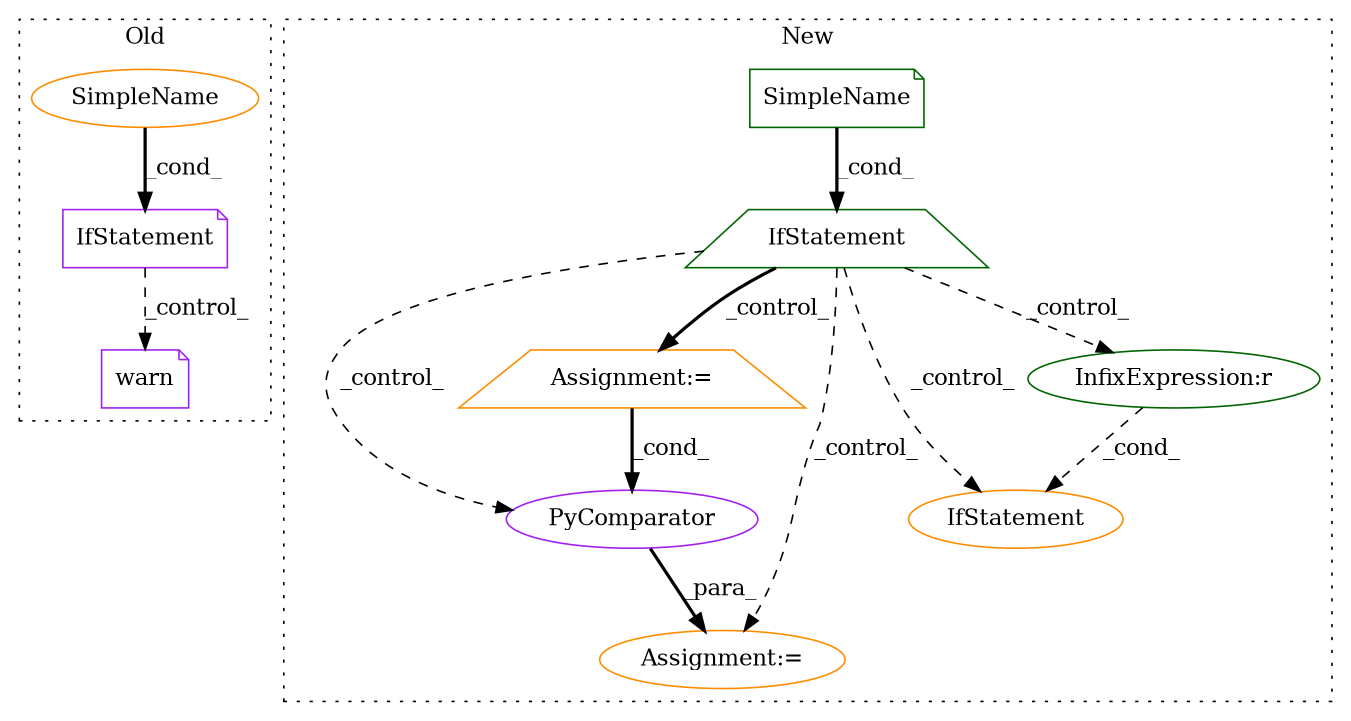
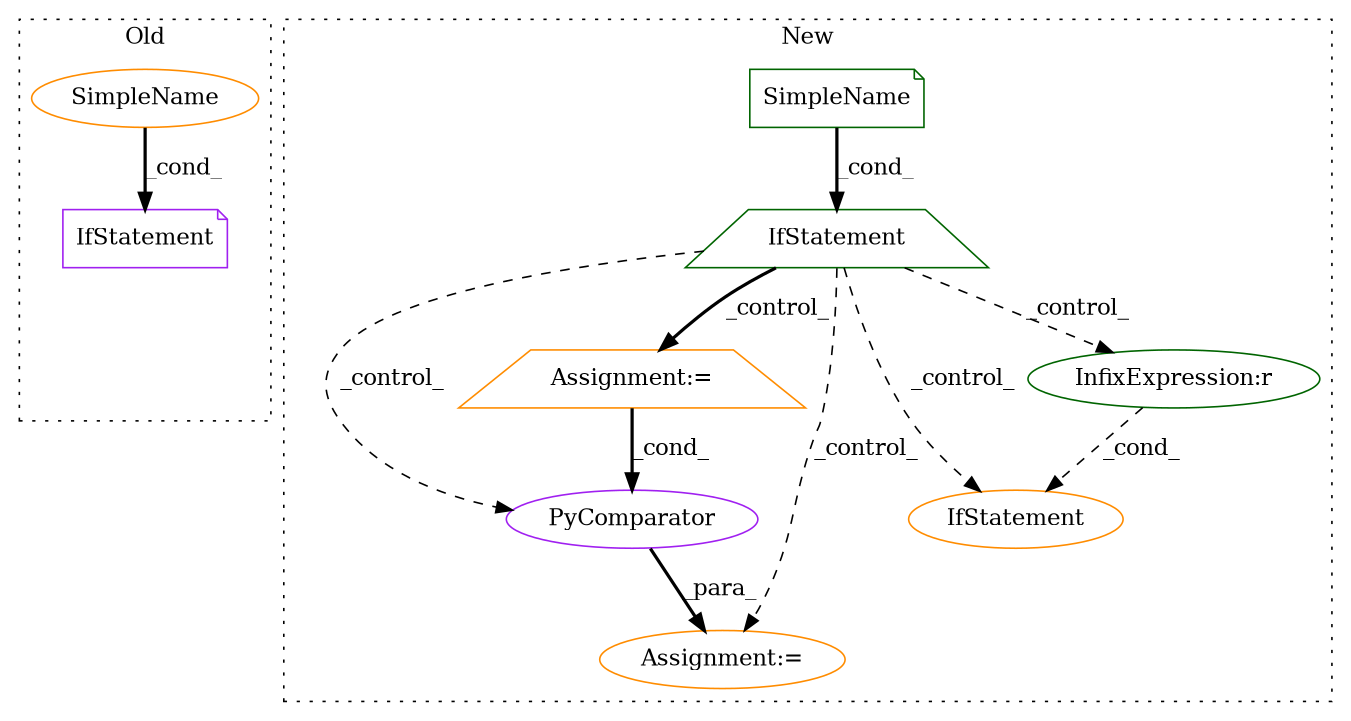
  digraph {
    node [a=25 color=darkorange l="4,2" shape=ellipse]
    edge [style=dashed]
-   n1 [a=32 color=purple l="5,1" label=warn s="2234,2309" shape=note]
    n2 [color=purple label=IfStatement s="2204,2222" shape=note]
    n3 [a=42 label=SimpleName l=""]
    n4 [a=113 color=purple l=55 label=PyComparator s=3500]
    n5 [a=7 l=55 label="Assignment:=" s=3500 shape=trapezium]
    n6 [a=7 l=16 label="Assignment:=" s=3410]
    n7 [color=darkgreen label=IfStatement s="3261,3279" shape=trapezium]
    n8 [a=42 color=darkgreen label=SimpleName shape=note l=""]
    n9 [label=IfStatement s="3579,3618"]
    n10 [a=27 color=darkgreen l=4 label="InfixExpression:r" s=3609]
    subgraph cluster_1 {
      label=Old
      style=dotted
-     n1
      n2
      n3
    }
    subgraph cluster_2 {
      label=New
      style=dotted
      n4
      n5
      n6
      n7
      n8
      n9
      n10
    }
-   n2 -> n1 [label=_control_]
    n3 -> n2 [label=_cond_ style=bold]
    n4 -> n6 [label=_para_ style=bold]
    n5 -> n4 [label=_cond_ style=bold]
    n7 -> n4 [label=_control_]
    n7 -> n5 [label=_control_ style=bold]
    n7 -> n6 [label=_control_]
    n7 -> n9 [label=_control_]
    n7 -> n10 [label=_control_]
    n8 -> n7 [label=_cond_ style=bold]
    n10 -> n9 [label=_cond_]
  }
